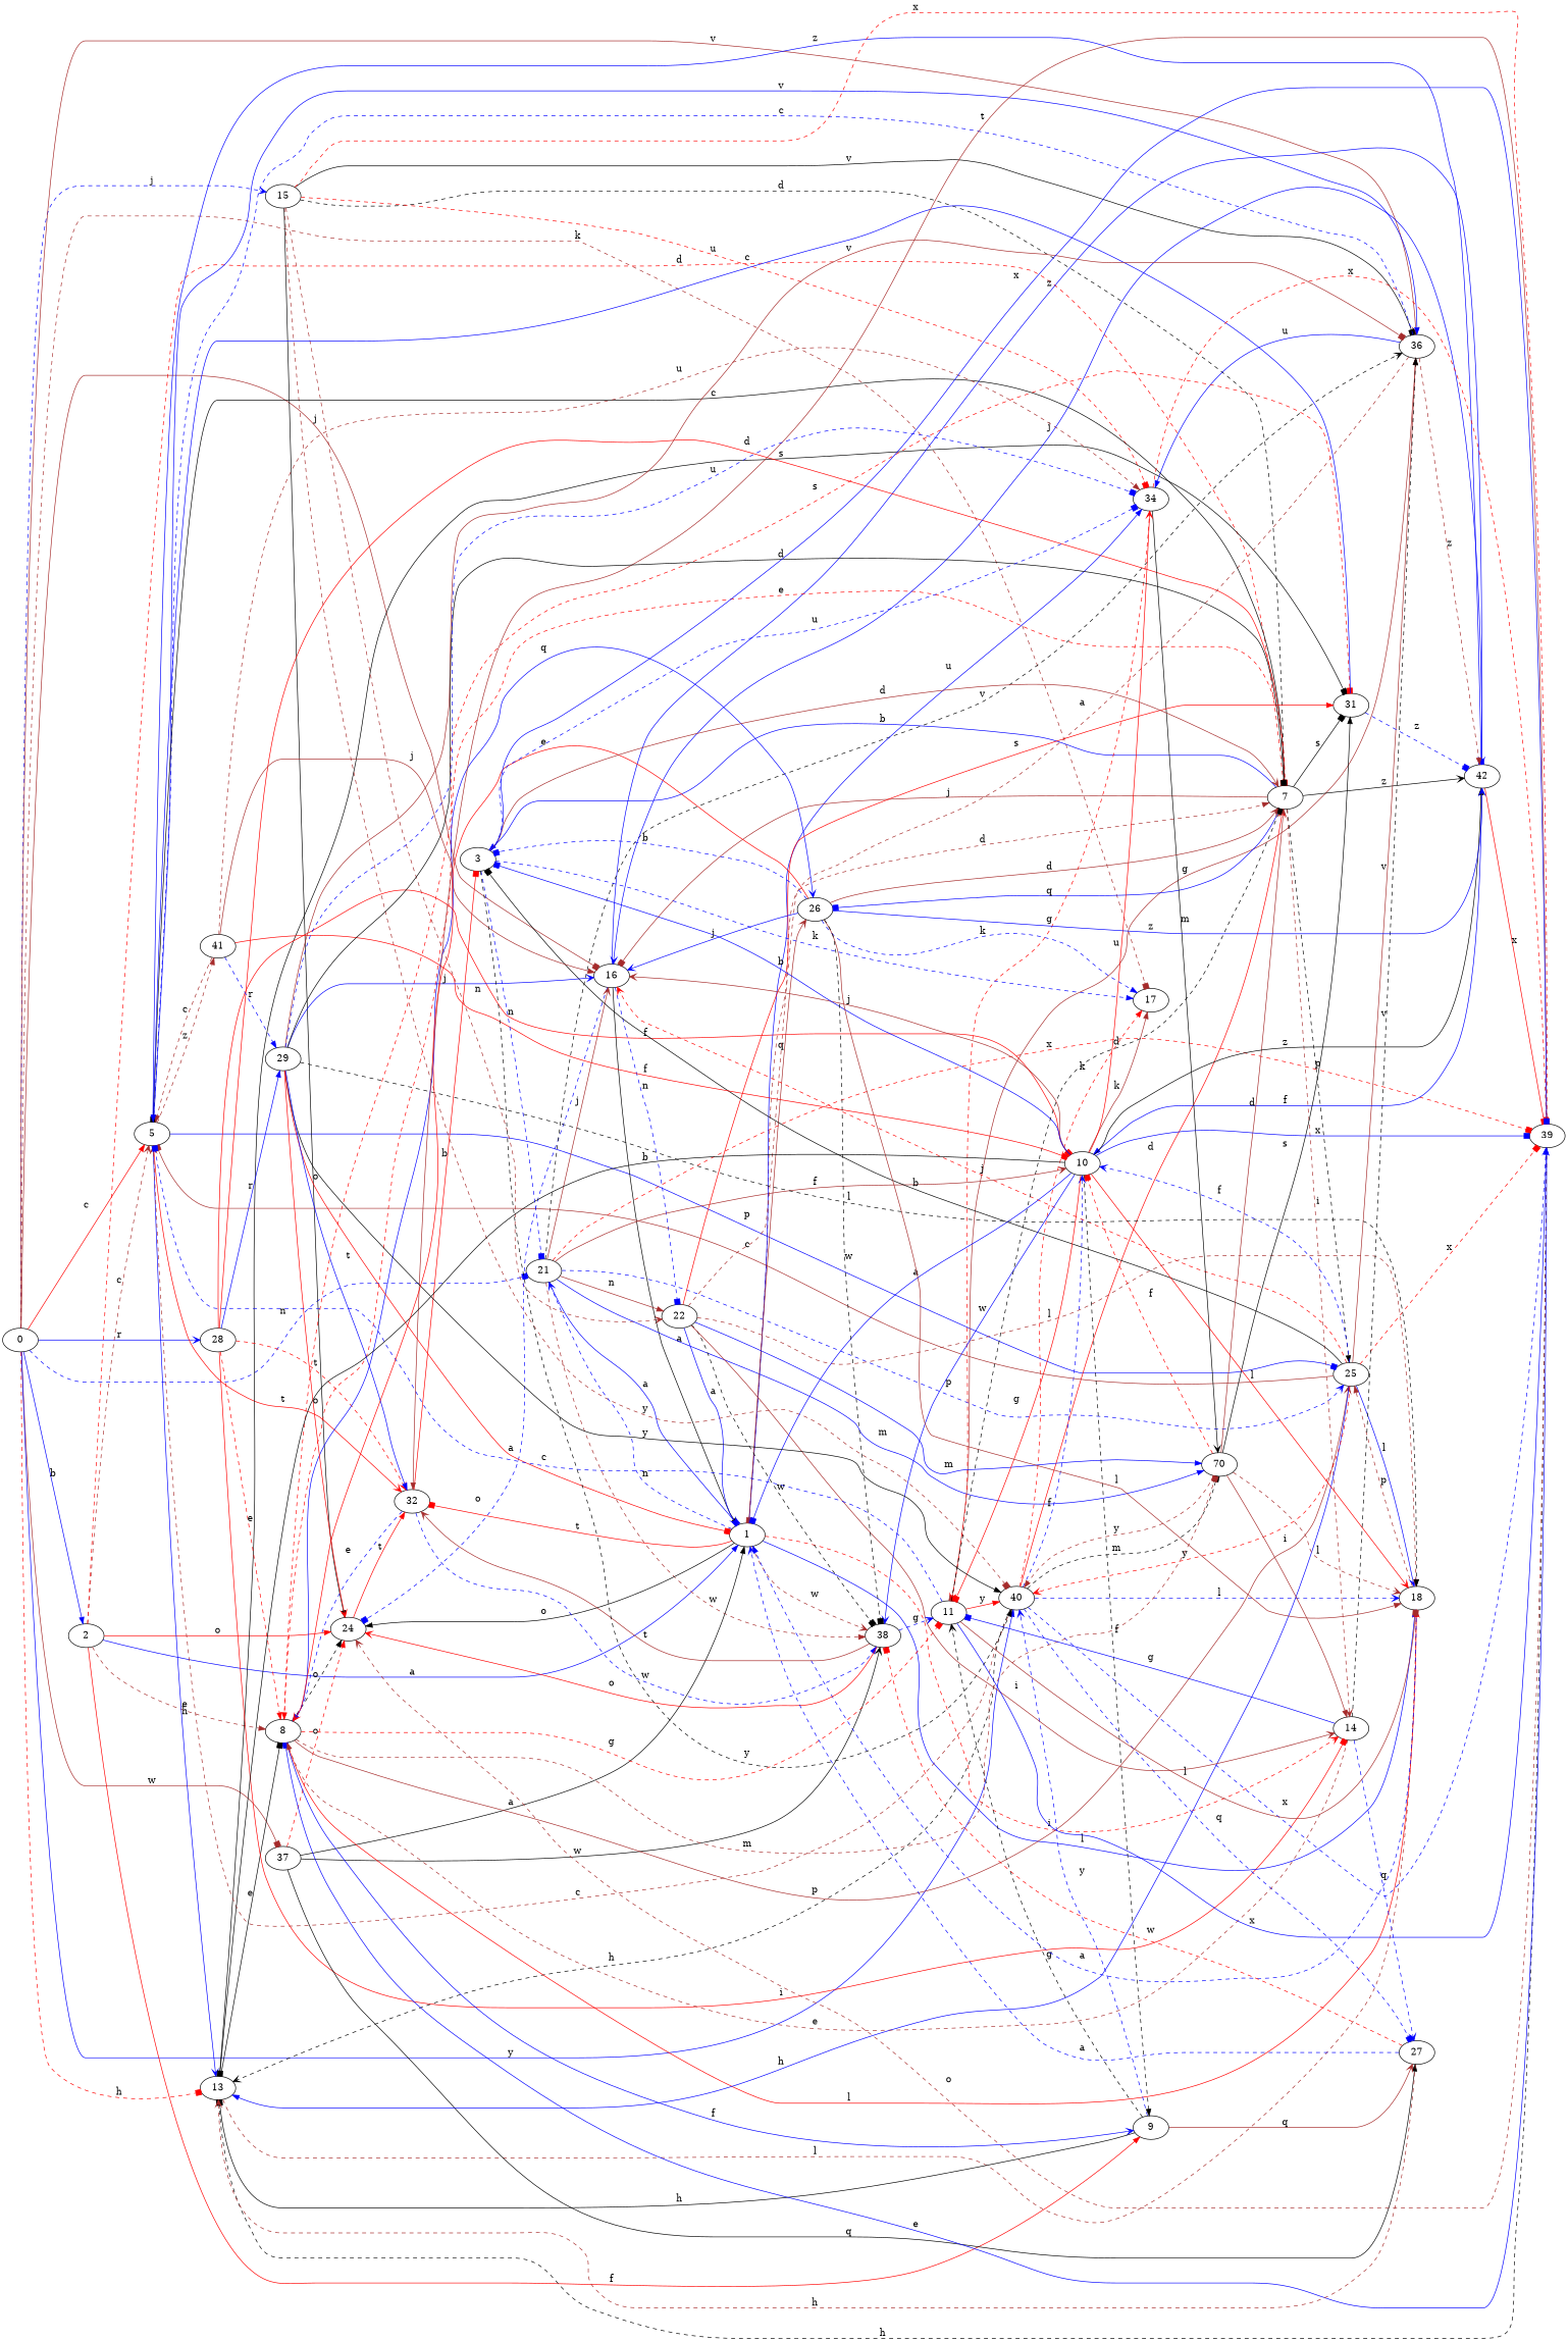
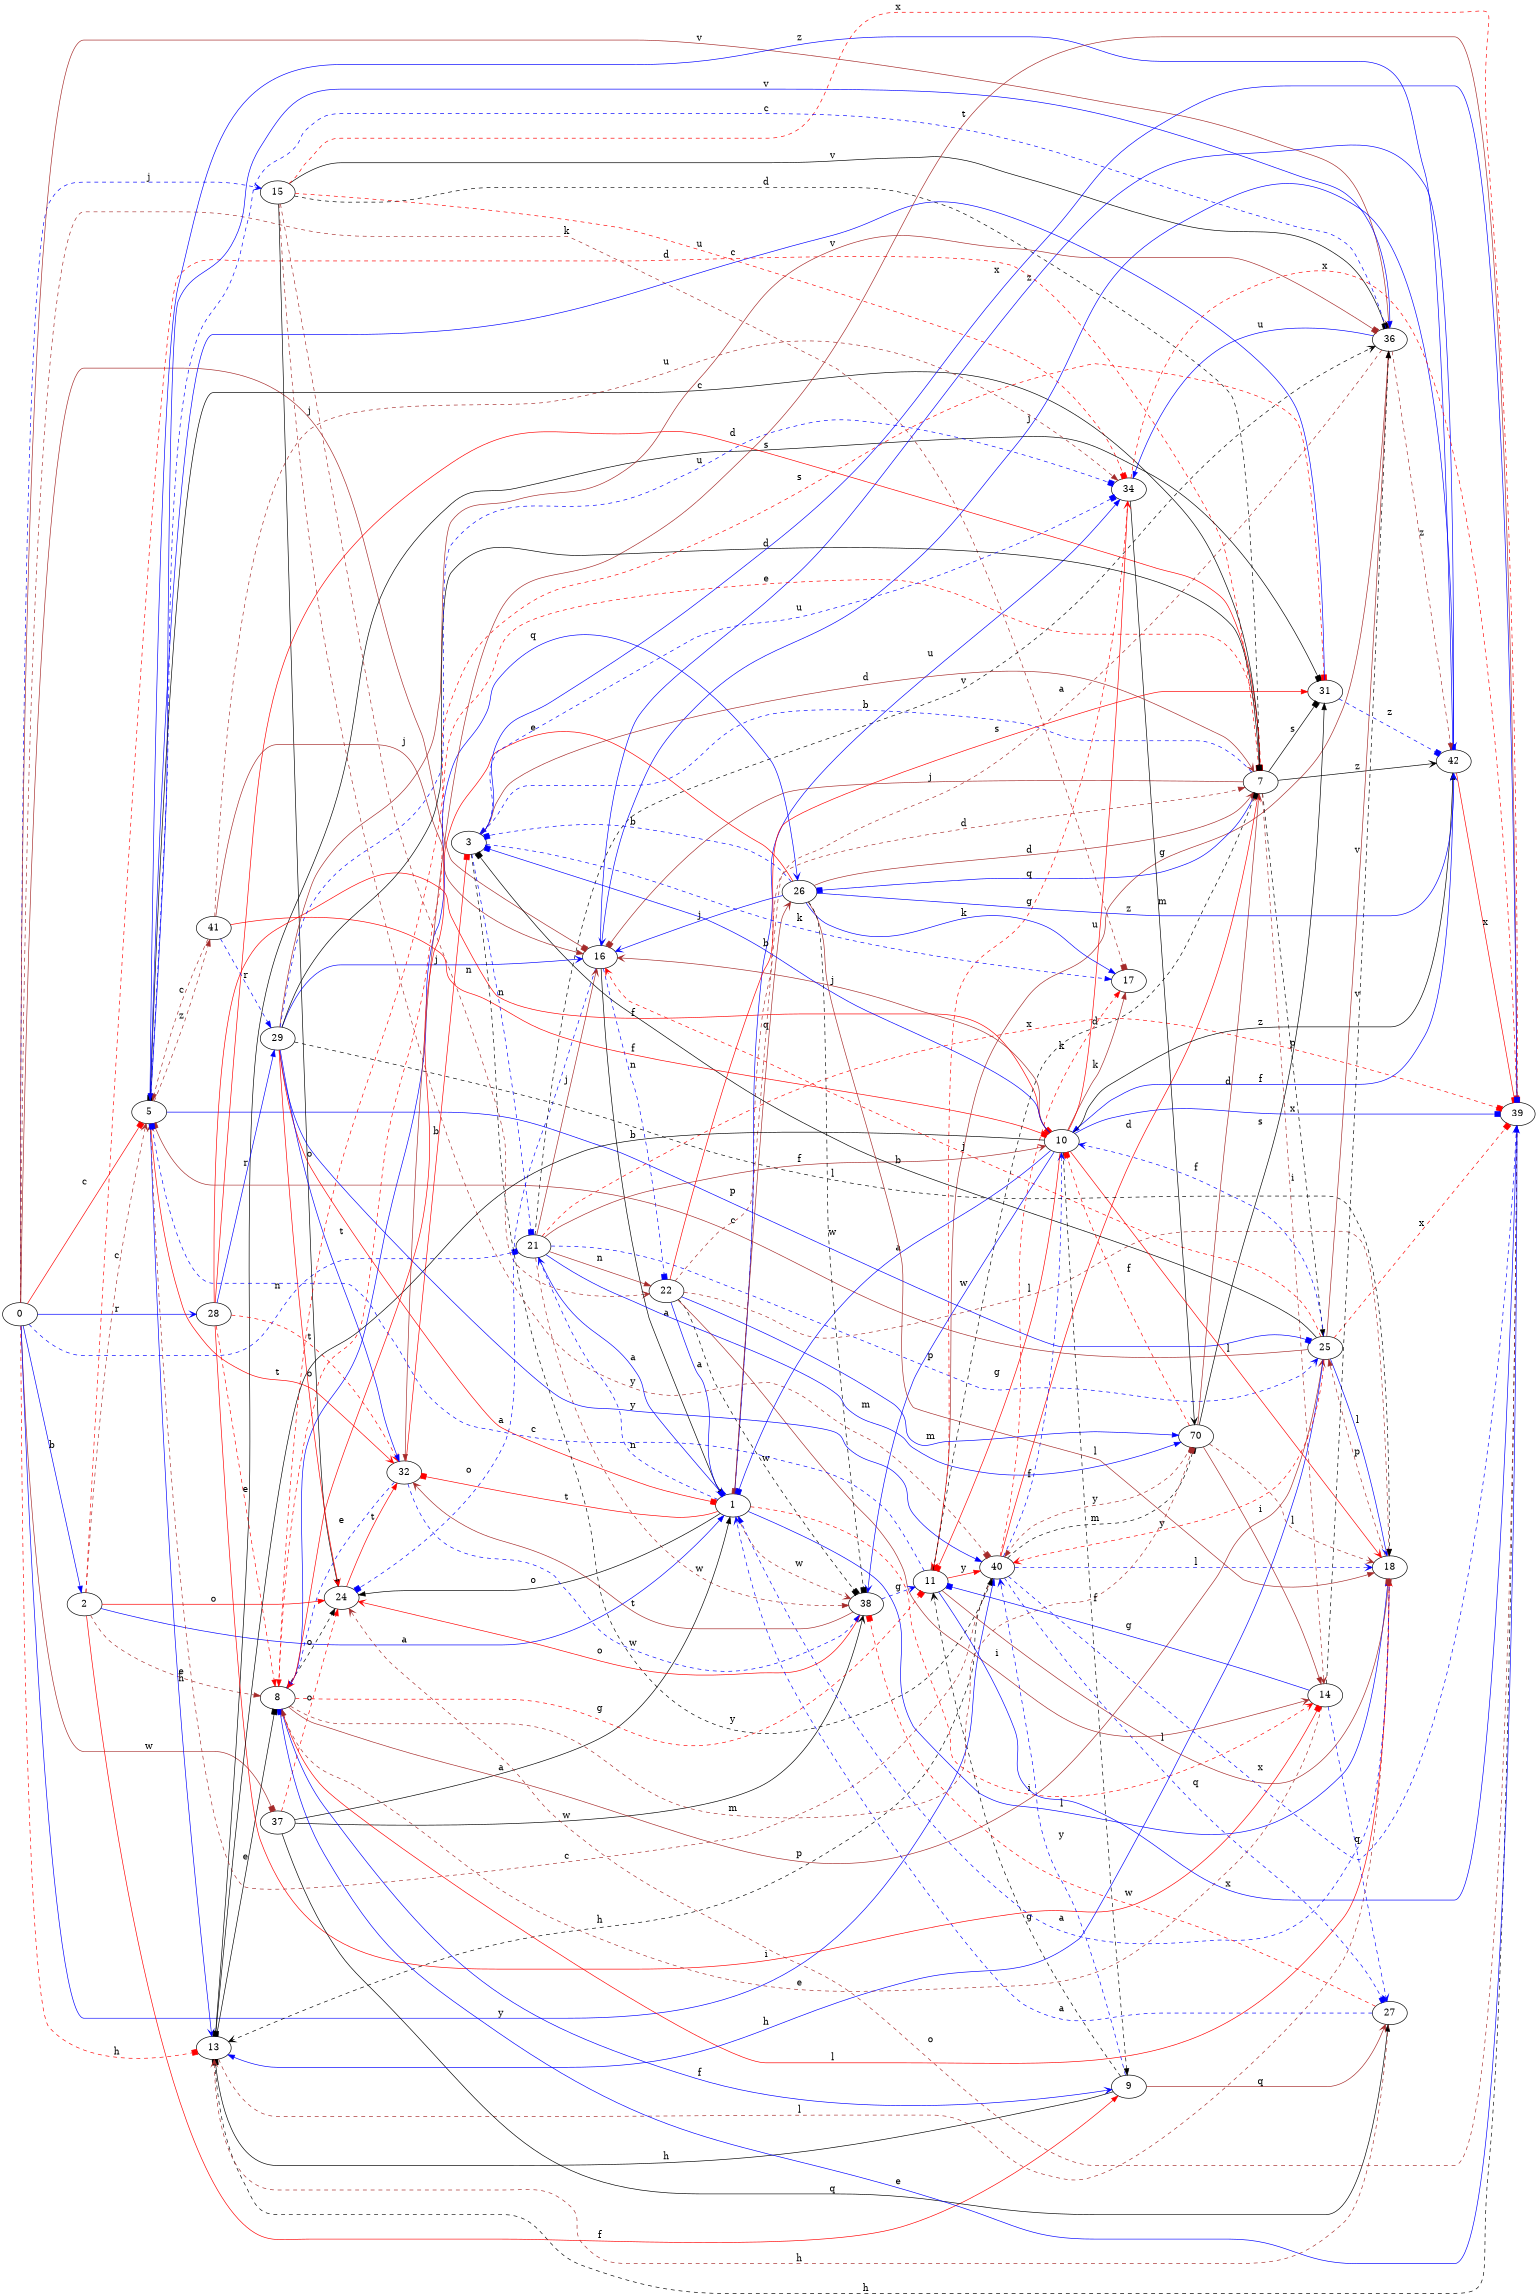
  strict digraph {
    rankdir=LR
    edge [arrowhead=normal color=blue style=solid]
    0
    2
    5
    13
    15
    16
    17
    21
    28
    36
    37
    40
    1
    24
    7
    8
    9
    32
    25
    41
    42
    18
    31
    34
    39
    22
    38
    n28 [label=70]
    10
    14
    29
    11
    27
    26
    3
    0 -> 2 [label=b]
-   0 -> 5 [color=red label=c]
+   0 -> 5 [arrowhead=box color=red label=c]
    0 -> 13 [arrowhead=box color=red label=h style=dashed]
    0 -> 15 [arrowhead=vee label=j style=dashed]
    0 -> 16 [arrowhead=box color=brown label=j]
    0 -> 17 [arrowhead=box color=brown label=k style=dashed]
    0 -> 21 [arrowhead=box label=n style=dashed]
    0 -> 28 [arrowhead=vee label=r]
    0 -> 36 [arrowhead=vee color=brown label=v]
    0 -> 37 [arrowhead=box color=brown label=w]
    0 -> 40 [label=y]
    2 -> 5 [arrowhead=vee color=brown label=c style=dashed]
    2 -> 1 [label=a]
    2 -> 24 [color=red label=o]
    2 -> 7 [arrowhead=box color=red label=d style=dashed]
    2 -> 8 [color=brown label=e style=dashed]
    2 -> 9 [color=red label=f]
    5 -> 13 [arrowhead=vee label=h]
    5 -> 36 [label=v]
    5 -> 32 [arrowhead=vee color=red label=t]
    5 -> 25 [arrowhead=box label=p]
    5 -> 41 [color=brown label=z style=dashed]
    5 -> 42 [arrowhead=box label=z]
    13 -> 8 [arrowhead=box color=black label=e]
    13 -> 18 [arrowhead=vee color=brown label=l style=dashed]
    13 -> 31 [arrowhead=box color=black label=s]
    15 -> 36 [arrowhead=box color=black label=v]
    15 -> 40 [arrowhead=box color=brown label=y style=dashed]
    15 -> 24 [color=black label=o]
    15 -> 7 [arrowhead=box color=black label=d style=dashed]
    15 -> 34 [arrowhead=box color=red label=u style=dashed]
    15 -> 39 [arrowhead=box color=red label=x style=dashed]
    15 -> 22 [arrowhead=vee color=brown label=n style=dashed]
    16 -> 1 [color=black label=a]
    16 -> 24 [arrowhead=box label=o style=dashed]
    16 -> 42 [arrowhead=vee label=z]
    16 -> 22 [arrowhead=box label=n style=dashed]
    21 -> 16 [arrowhead=vee color=brown label=j]
    21 -> 36 [arrowhead=vee color=black label=v style=dashed]
    21 -> 1 [arrowhead=box label=a]
    21 -> 25 [arrowhead=vee label=p style=dashed]
    21 -> 39 [arrowhead=box color=red label=x style=dashed]
    21 -> 22 [color=brown label=n]
    21 -> 38 [color=brown label=w style=dashed]
    21 -> n28 [label=m]
    21 -> 10 [arrowhead=vee color=brown label=f]
    28 -> 7 [arrowhead=box color=red label=d]
    28 -> 8 [color=red label=e style=dashed]
    28 -> 32 [arrowhead=vee color=red label=t style=dashed]
    28 -> 10 [arrowhead=box color=red label=f]
    28 -> 14 [arrowhead=box color=red label=i]
    28 -> 29 [label=r]
    36 -> 5 [label=c style=dashed]
    36 -> 1 [arrowhead=box color=brown label=a style=dashed]
    36 -> 42 [color=brown label=z style=dashed]
    36 -> 34 [label=u]
    36 -> 11 [arrowhead=box color=brown label=g]
    37 -> 1 [color=black label=a]
    37 -> 24 [color=red label=o style=dashed]
    37 -> 38 [arrowhead=vee color=black label=w]
    37 -> 27 [color=black label=q]
    40 -> 5 [arrowhead=vee color=brown label=c style=dashed]
    40 -> 13 [arrowhead=vee color=black label=h style=dashed]
    40 -> 17 [color=red label=k style=dashed]
    40 -> 7 [arrowhead=vee color=red label=d]
    40 -> 18 [arrowhead=vee label=l style=dashed]
    40 -> 39 [arrowhead=vee label=x style=dashed]
    40 -> n28 [arrowhead=box color=black label=m style=dashed]
    40 -> 10 [arrowhead=vee label=f style=dashed]
    40 -> 27 [arrowhead=box label=q style=dashed]
    1 -> 21 [arrowhead=vee label=n style=dashed]
    1 -> 24 [color=black label=o]
    1 -> 32 [arrowhead=box color=red label=t]
    1 -> 18 [label=l]
    1 -> 34 [label=u]
    1 -> 38 [arrowhead=vee color=brown label=w style=dashed]
    1 -> 14 [arrowhead=vee color=red label=i style=dashed]
    1 -> 26 [arrowhead=vee color=brown label=q]
    24 -> 32 [color=red label=t]
    7 -> 5 [arrowhead=box color=black label=c]
    7 -> 16 [arrowhead=box color=brown label=j]
    7 -> 8 [color=red label=e style=dashed]
    7 -> 25 [color=black label=p style=dashed]
    7 -> 42 [arrowhead=vee color=black label=z]
    7 -> 31 [arrowhead=box color=black label=s]
    7 -> 14 [arrowhead=vee color=brown label=i style=dashed]
    7 -> 26 [arrowhead=box label=q]
-   7 -> 3 [label=b]
+   7 -> 3 [label=b style=dashed]
    8 -> 24 [color=black label=o style=dashed]
    8 -> 9 [arrowhead=vee label=f]
    8 -> 25 [arrowhead=vee color=brown label=p]
    8 -> 18 [color=red label=l]
    8 -> 31 [arrowhead=box color=red label=s style=dashed]
    8 -> n28 [arrowhead=box color=brown label=m style=dashed]
    8 -> 11 [arrowhead=box color=red label=g style=dashed]
    8 -> 26 [arrowhead=vee label=q]
    9 -> 13 [arrowhead=box color=black label=h]
    9 -> 40 [arrowhead=vee label=y style=dashed]
    9 -> 11 [arrowhead=vee color=black label=g style=dashed]
    9 -> 27 [arrowhead=vee color=brown label=q]
    32 -> 8 [label=e style=dashed]
    32 -> 38 [label=w style=dashed]
    32 -> 3 [arrowhead=box color=red label=b]
    25 -> 5 [arrowhead=box color=brown label=c]
    25 -> 13 [label=h]
    25 -> 16 [arrowhead=vee color=red label=j style=dashed]
    25 -> 36 [color=brown label=v]
    25 -> 40 [arrowhead=vee color=red label=y style=dashed]
    25 -> 18 [arrowhead=vee label=l]
    25 -> 39 [arrowhead=box color=red label=x style=dashed]
    25 -> 10 [arrowhead=vee label=f style=dashed]
    25 -> 3 [arrowhead=box color=black label=b]
    41 -> 5 [color=brown label=c style=dashed]
    41 -> 16 [color=brown label=j]
    41 -> 34 [color=brown label=u style=dashed]
    41 -> 10 [arrowhead=box color=red label=f]
    41 -> 29 [label=r style=dashed]
    42 -> 16 [arrowhead=vee label=j]
    42 -> 39 [arrowhead=box color=red label=x]
    42 -> 10 [label=f]
    18 -> 1 [label=a style=dashed]
    18 -> 25 [color=brown label=p style=dashed]
    31 -> 5 [label=c]
    31 -> 42 [arrowhead=box label=z style=dashed]
    34 -> 39 [color=red label=x style=dashed]
    34 -> n28 [arrowhead=vee color=black label=m]
    34 -> 11 [arrowhead=vee color=red label=g style=dashed]
    39 -> 13 [arrowhead=box color=black label=h style=dashed]
    39 -> 24 [arrowhead=vee color=brown label=o style=dashed]
    39 -> 8 [arrowhead=box label=e]
    39 -> 32 [color=brown label=t]
    22 -> 1 [arrowhead=vee label=a]
    22 -> 7 [color=brown label=d style=dashed]
    22 -> 18 [color=brown label=l style=dashed]
    22 -> 31 [color=red label=s]
    22 -> 38 [arrowhead=box color=black label=w style=dashed]
    22 -> n28 [label=m]
    22 -> 14 [arrowhead=vee color=brown label=i]
    38 -> 24 [arrowhead=vee color=red label=o]
    38 -> 32 [arrowhead=vee color=brown label=t]
    38 -> 11 [arrowhead=vee label=g style=dashed]
    n28 -> 40 [color=brown label=y style=dashed]
    n28 -> 7 [arrowhead=vee color=brown label=d]
    n28 -> 18 [arrowhead=vee color=brown label=l style=dashed]
    n28 -> 31 [color=black label=s]
    n28 -> 10 [arrowhead=box color=red label=f style=dashed]
    n28 -> 14 [color=brown label=i]
    10 -> 13 [arrowhead=box color=black label=b]
    10 -> 16 [arrowhead=vee color=brown label=j]
    10 -> 17 [color=brown label=k]
    10 -> 1 [arrowhead=box label=a]
    10 -> 9 [color=black label=f style=dashed]
    10 -> 42 [color=black label=z]
    10 -> 18 [arrowhead=vee color=red label=l]
    10 -> 34 [arrowhead=vee color=red label=u]
    10 -> 39 [arrowhead=box label=x]
    10 -> 38 [arrowhead=vee label=w]
    10 -> 11 [arrowhead=box color=red label=g]
    10 -> 3 [arrowhead=box label=b]
    14 -> 36 [color=black label=v style=dashed]
    14 -> 8 [color=brown label=e style=dashed]
    14 -> 11 [arrowhead=box label=g]
    14 -> 27 [arrowhead=vee label=q style=dashed]
    29 -> 16 [arrowhead=vee label=j]
    29 -> 36 [arrowhead=box color=brown label=v]
-   29 -> 40 [color=black label=y]
+   29 -> 40 [label=y]
    29 -> 1 [arrowhead=box color=red label=a]
    29 -> 24 [arrowhead=vee color=red label=o]
    29 -> 7 [arrowhead=box color=black label=d]
    29 -> 32 [label=t]
    29 -> 18 [color=black label=l style=dashed]
    29 -> 34 [arrowhead=box label=u style=dashed]
    11 -> 5 [arrowhead=box label=c style=dashed]
    11 -> 40 [color=red label=y]
    11 -> 7 [arrowhead=box color=black label=d style=dashed]
    11 -> 18 [arrowhead=box color=brown label=l]
    11 -> 39 [label=x]
    27 -> 13 [arrowhead=vee color=brown label=h style=dashed]
    27 -> 1 [arrowhead=vee label=a style=dashed]
    27 -> 38 [arrowhead=box color=red label=w style=dashed]
    26 -> 16 [arrowhead=vee label=j]
-   26 -> 17 [label=k style=dashed]
+   26 -> 17 [label=k]
    26 -> 7 [arrowhead=vee color=brown label=d]
    26 -> 8 [arrowhead=vee color=red label=e]
    26 -> 42 [arrowhead=vee label=z]
    26 -> 18 [color=brown label=l]
    26 -> 38 [arrowhead=box color=black label=w style=dashed]
    26 -> 3 [arrowhead=box label=b style=dashed]
    3 -> 17 [label=k style=dashed]
    3 -> 21 [arrowhead=box label=n style=dashed]
    3 -> 40 [color=black label=y style=dashed]
    3 -> 7 [arrowhead=vee color=brown label=d]
    3 -> 34 [arrowhead=box label=u style=dashed]
    3 -> 39 [arrowhead=box label=x]
  }
